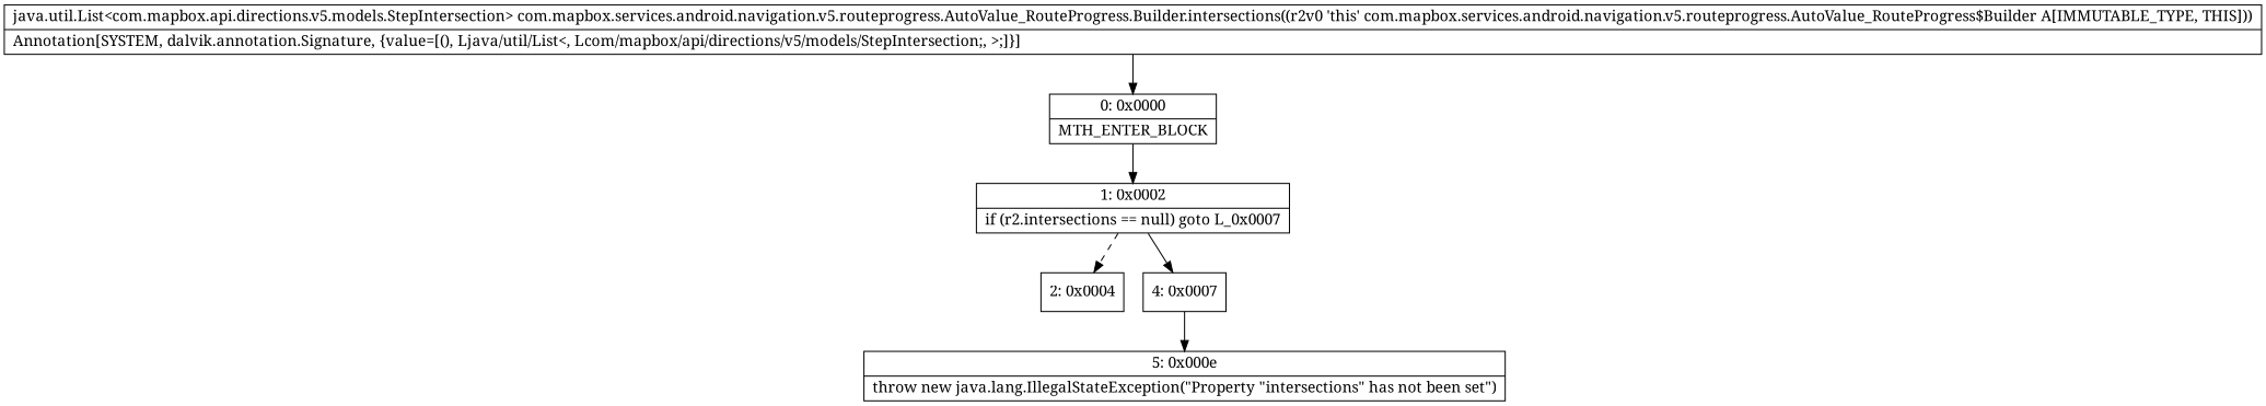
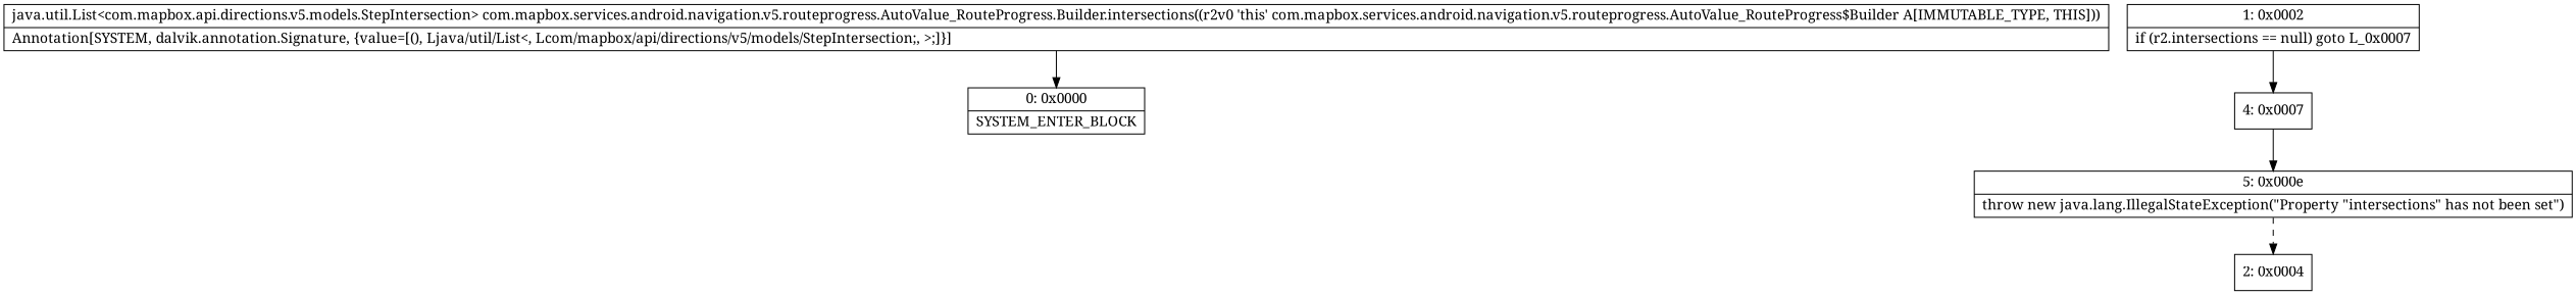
  digraph {
    fontname="Noto Serif"
    node [fontname="Noto Serif" shape=record]
    edge [fontname="Noto Serif"]
-   n1 [label="{0\:\ 0x0000|MTH_ENTER_BLOCK\l}"]
+   n1 [label="{0\:\ 0x0000|SYSTEM_ENTER_BLOCK\l}"]
    n2 [label="{1\:\ 0x0002|if (r2.intersections == null) goto L_0x0007\l}"]
    n3 [label="{2\:\ 0x0004}"]
    n4 [label="{4\:\ 0x0007}"]
    n5 [label="{5\:\ 0x000e|throw new java.lang.IllegalStateException(\"Property \"intersections\" has not been set\")\l}"]
    n6 [label="{java.util.List\<com.mapbox.api.directions.v5.models.StepIntersection\> com.mapbox.services.android.navigation.v5.routeprogress.AutoValue_RouteProgress.Builder.intersections((r2v0 'this' com.mapbox.services.android.navigation.v5.routeprogress.AutoValue_RouteProgress$Builder A[IMMUTABLE_TYPE, THIS]))  | Annotation[SYSTEM, dalvik.annotation.Signature, \{value=[(), Ljava\/util\/List\<, Lcom\/mapbox\/api\/directions\/v5\/models\/StepIntersection;, \>;]\}]\l}"]
-   n1 -> n2
-   n2 -> n3 [style=dashed]
+   n5 -> n3 [style=dashed]
    n2 -> n4
    n4 -> n5
    n6 -> n1
  }
